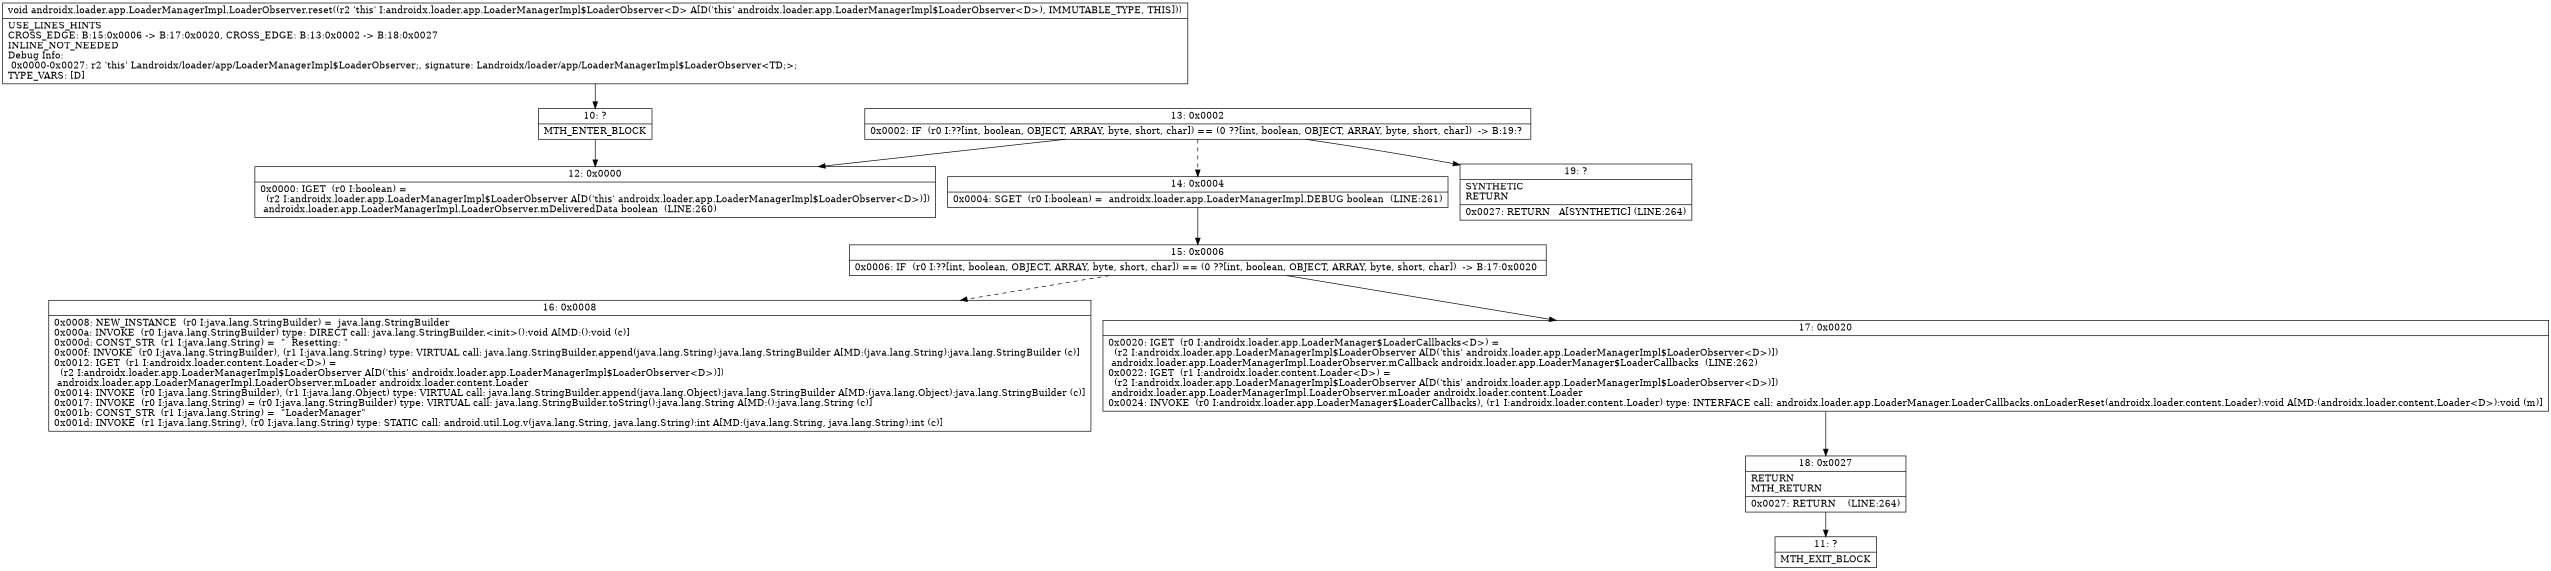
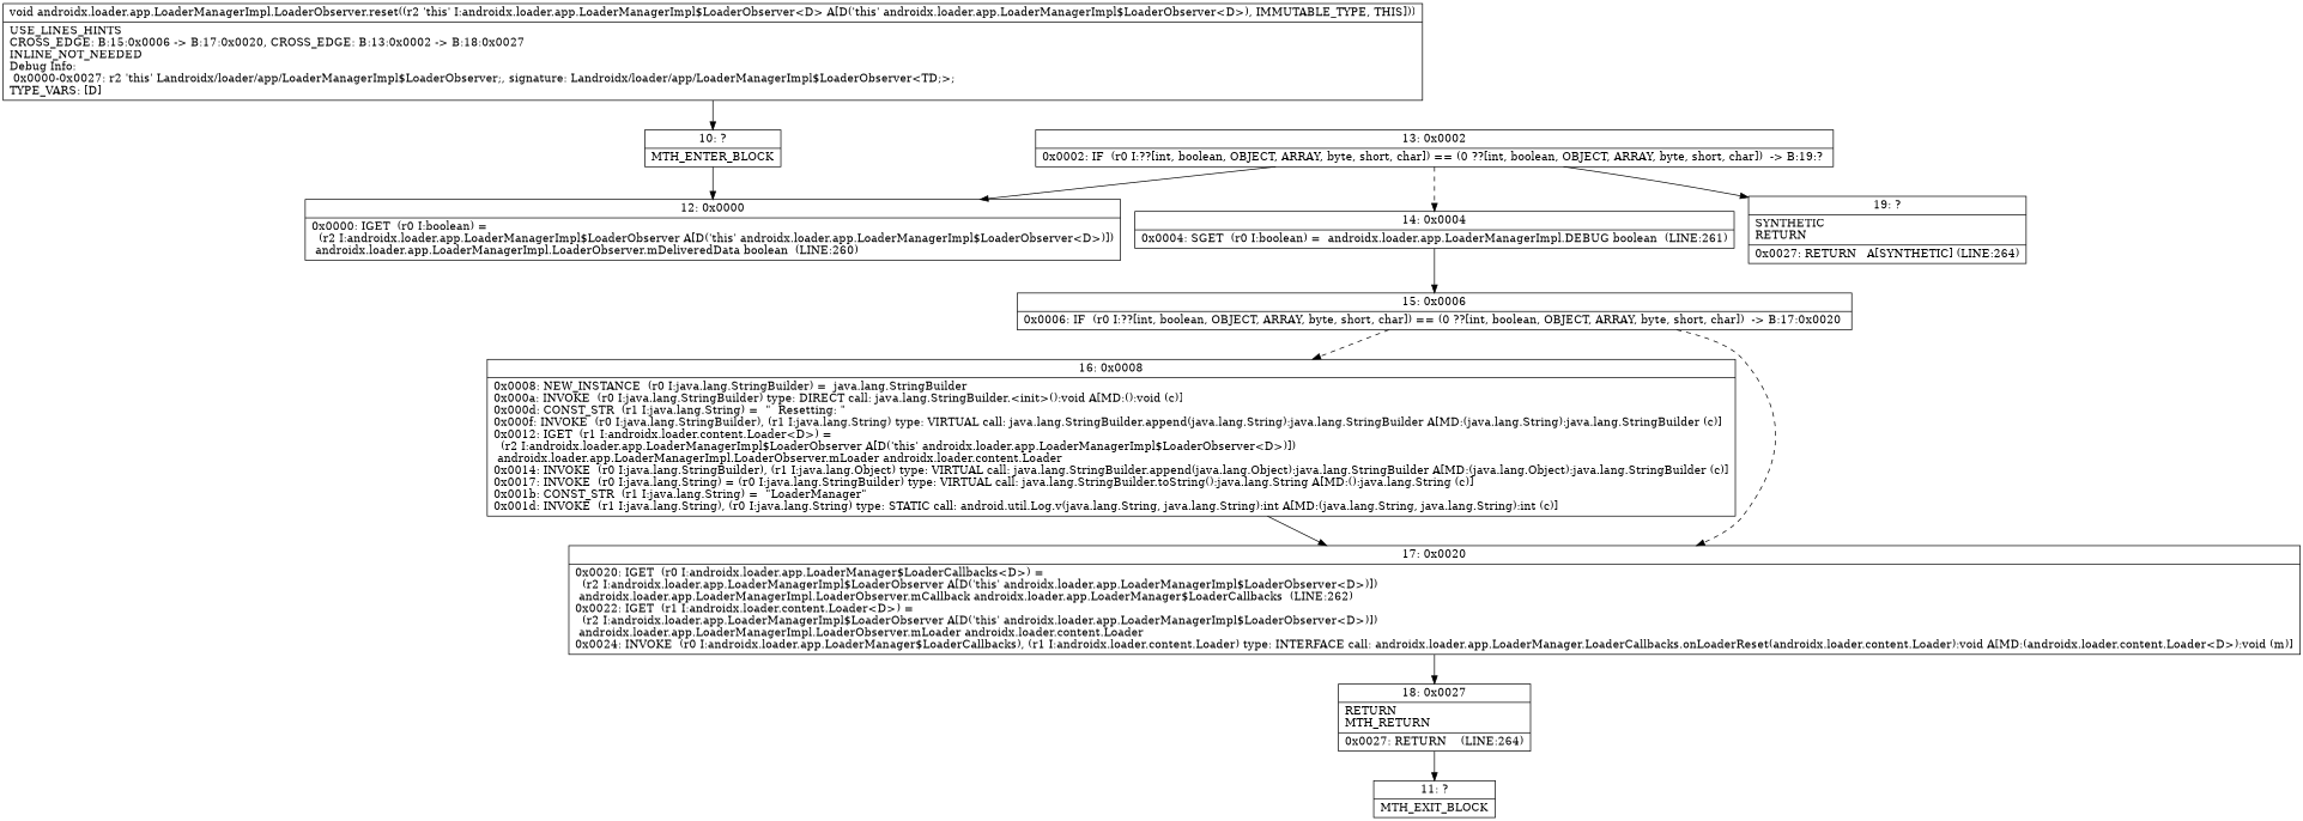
  digraph {
    node [shape=record]
    n1 [label="{10\:\ ?|MTH_ENTER_BLOCK\l}"]
    n2 [label="{12\:\ 0x0000|0x0000: IGET  (r0 I:boolean) = \l  (r2 I:androidx.loader.app.LoaderManagerImpl$LoaderObserver A[D('this' androidx.loader.app.LoaderManagerImpl$LoaderObserver\<D\>)])\l androidx.loader.app.LoaderManagerImpl.LoaderObserver.mDeliveredData boolean  (LINE:260)\l}"]
    n3 [label="{13\:\ 0x0002|0x0002: IF  (r0 I:??[int, boolean, OBJECT, ARRAY, byte, short, char]) == (0 ??[int, boolean, OBJECT, ARRAY, byte, short, char])  \-\> B:19:? \l}"]
    n4 [label="{14\:\ 0x0004|0x0004: SGET  (r0 I:boolean) =  androidx.loader.app.LoaderManagerImpl.DEBUG boolean  (LINE:261)\l}"]
    n5 [label="{19\:\ ?|SYNTHETIC\lRETURN\l|0x0027: RETURN   A[SYNTHETIC] (LINE:264)\l}"]
    n6 [label="{15\:\ 0x0006|0x0006: IF  (r0 I:??[int, boolean, OBJECT, ARRAY, byte, short, char]) == (0 ??[int, boolean, OBJECT, ARRAY, byte, short, char])  \-\> B:17:0x0020 \l}"]
    n7 [label="{16\:\ 0x0008|0x0008: NEW_INSTANCE  (r0 I:java.lang.StringBuilder) =  java.lang.StringBuilder \l0x000a: INVOKE  (r0 I:java.lang.StringBuilder) type: DIRECT call: java.lang.StringBuilder.\<init\>():void A[MD:():void (c)]\l0x000d: CONST_STR  (r1 I:java.lang.String) =  \"  Resetting: \" \l0x000f: INVOKE  (r0 I:java.lang.StringBuilder), (r1 I:java.lang.String) type: VIRTUAL call: java.lang.StringBuilder.append(java.lang.String):java.lang.StringBuilder A[MD:(java.lang.String):java.lang.StringBuilder (c)]\l0x0012: IGET  (r1 I:androidx.loader.content.Loader\<D\>) = \l  (r2 I:androidx.loader.app.LoaderManagerImpl$LoaderObserver A[D('this' androidx.loader.app.LoaderManagerImpl$LoaderObserver\<D\>)])\l androidx.loader.app.LoaderManagerImpl.LoaderObserver.mLoader androidx.loader.content.Loader \l0x0014: INVOKE  (r0 I:java.lang.StringBuilder), (r1 I:java.lang.Object) type: VIRTUAL call: java.lang.StringBuilder.append(java.lang.Object):java.lang.StringBuilder A[MD:(java.lang.Object):java.lang.StringBuilder (c)]\l0x0017: INVOKE  (r0 I:java.lang.String) = (r0 I:java.lang.StringBuilder) type: VIRTUAL call: java.lang.StringBuilder.toString():java.lang.String A[MD:():java.lang.String (c)]\l0x001b: CONST_STR  (r1 I:java.lang.String) =  \"LoaderManager\" \l0x001d: INVOKE  (r1 I:java.lang.String), (r0 I:java.lang.String) type: STATIC call: android.util.Log.v(java.lang.String, java.lang.String):int A[MD:(java.lang.String, java.lang.String):int (c)]\l}"]
    n8 [label="{17\:\ 0x0020|0x0020: IGET  (r0 I:androidx.loader.app.LoaderManager$LoaderCallbacks\<D\>) = \l  (r2 I:androidx.loader.app.LoaderManagerImpl$LoaderObserver A[D('this' androidx.loader.app.LoaderManagerImpl$LoaderObserver\<D\>)])\l androidx.loader.app.LoaderManagerImpl.LoaderObserver.mCallback androidx.loader.app.LoaderManager$LoaderCallbacks  (LINE:262)\l0x0022: IGET  (r1 I:androidx.loader.content.Loader\<D\>) = \l  (r2 I:androidx.loader.app.LoaderManagerImpl$LoaderObserver A[D('this' androidx.loader.app.LoaderManagerImpl$LoaderObserver\<D\>)])\l androidx.loader.app.LoaderManagerImpl.LoaderObserver.mLoader androidx.loader.content.Loader \l0x0024: INVOKE  (r0 I:androidx.loader.app.LoaderManager$LoaderCallbacks), (r1 I:androidx.loader.content.Loader) type: INTERFACE call: androidx.loader.app.LoaderManager.LoaderCallbacks.onLoaderReset(androidx.loader.content.Loader):void A[MD:(androidx.loader.content.Loader\<D\>):void (m)]\l}"]
    n9 [label="{18\:\ 0x0027|RETURN\lMTH_RETURN\l|0x0027: RETURN    (LINE:264)\l}"]
    n10 [label="{11\:\ ?|MTH_EXIT_BLOCK\l}"]
    n11 [label="{void androidx.loader.app.LoaderManagerImpl.LoaderObserver.reset((r2 'this' I:androidx.loader.app.LoaderManagerImpl$LoaderObserver\<D\> A[D('this' androidx.loader.app.LoaderManagerImpl$LoaderObserver\<D\>), IMMUTABLE_TYPE, THIS]))  | USE_LINES_HINTS\lCROSS_EDGE: B:15:0x0006 \-\> B:17:0x0020, CROSS_EDGE: B:13:0x0002 \-\> B:18:0x0027\lINLINE_NOT_NEEDED\lDebug Info:\l  0x0000\-0x0027: r2 'this' Landroidx\/loader\/app\/LoaderManagerImpl$LoaderObserver;, signature: Landroidx\/loader\/app\/LoaderManagerImpl$LoaderObserver\<TD;\>;\lTYPE_VARS: [D]\l}"]
    n1 -> n2
    n3 -> n2
    n3 -> n4 [style=dashed]
    n3 -> n5
    n4 -> n6
    n6 -> n7 [style=dashed]
-   n6 -> n8
+   n6 -> n8 [style=dashed]
+   n7 -> n8
    n8 -> n9
    n9 -> n10
    n11 -> n1
  }
